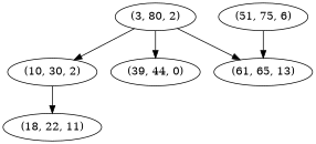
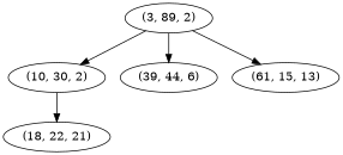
  digraph {
    n1 [label="(10, 30, 2)"]
-   "(3, 80, 2)"
-   "(39, 44, 6)" [label="(39, 44, 0)"]
-   "(61, 65, 13)"
-   "(18, 22, 11)"
-   "(51, 75, 6)"
+   "(3, 80, 2)" [label="(3, 89, 2)"]
+   "(39, 44, 6)"
+   "(61, 65, 13)" [label="(61, 15, 13)"]
+   "(18, 22, 11)" [label="(18, 22, 21)"]
    n1 -> "(18, 22, 11)"
    "(3, 80, 2)" -> n1
    "(3, 80, 2)" -> "(39, 44, 6)"
    "(3, 80, 2)" -> "(61, 65, 13)"
-   "(51, 75, 6)" -> "(61, 65, 13)"
  }
